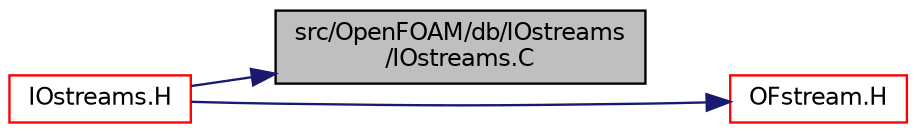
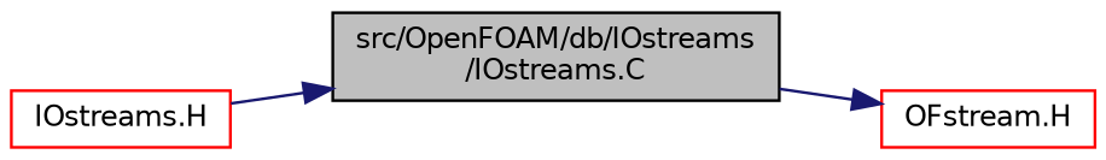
  digraph {
    rankdir=LR
    node [color=red fontname=Helvetica fontsize=10 shape=record]
    edge [color=midnightblue fontname=Helvetica fontsize=10 labelfontname=Helvetica labelfontsize=10 style=solid]
    n1 [color=black fillcolor=grey75 fontcolor=black height=0.2 label="src/OpenFOAM/db/IOstreams\l/IOstreams.C" style=filled width=0.4]
    n2 [height=0.2 label="OFstream.H" width=0.4]
    n3 [height=0.2 label="IOstreams.H" width=0.4]
-   n3 -> n2
+   n1 -> n2
    n3 -> n1
  }
